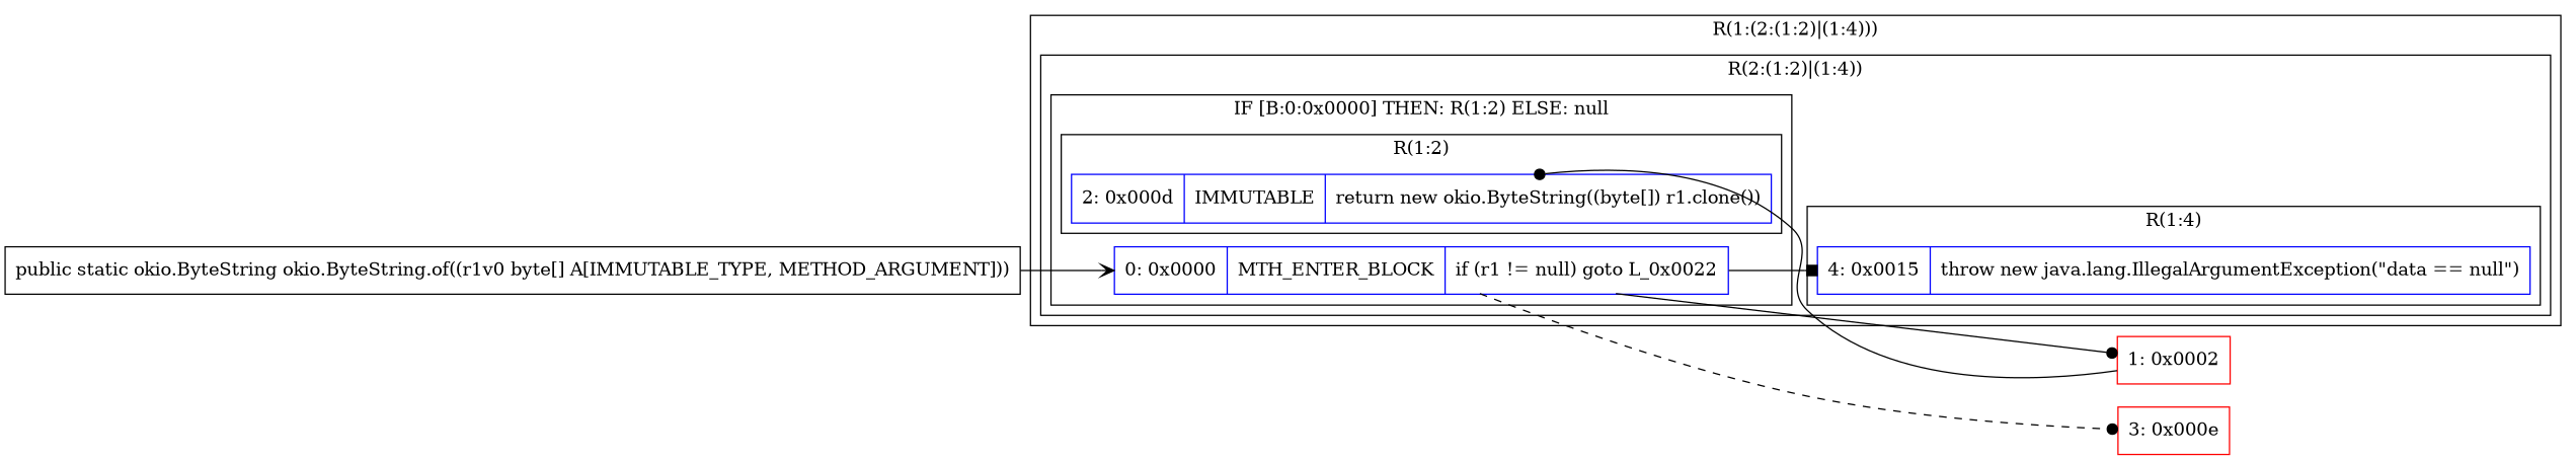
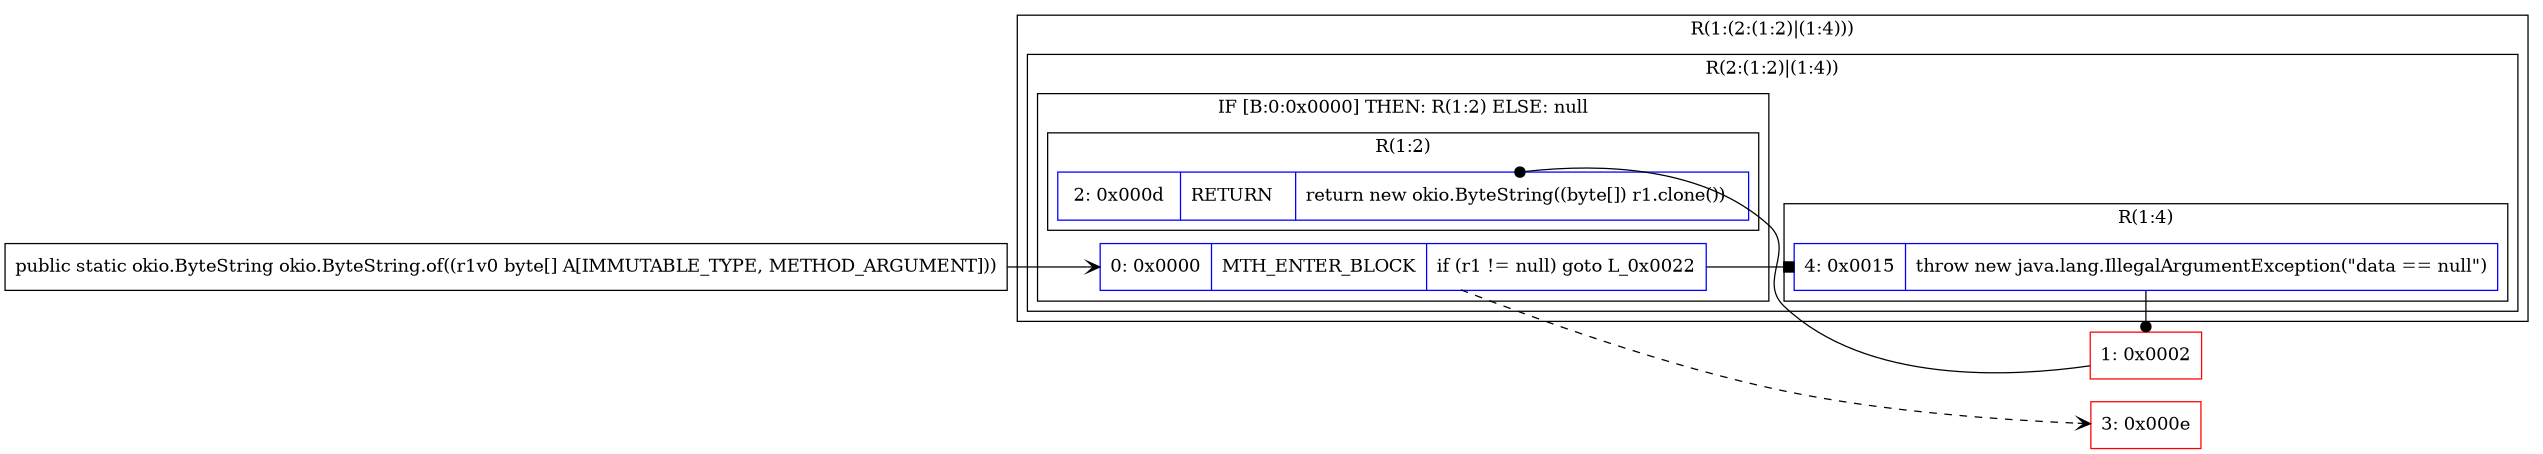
  digraph {
    rankdir=LR
    node [color=blue shape=record]
    edge [arrowhead=dot]
-   n1 [label="{2\:\ 0x000d|IMMUTABLE\l|return new okio.ByteString((byte[]) r1.clone())\l}"]
+   n1 [label="{2\:\ 0x000d|RETURN\l|return new okio.ByteString((byte[]) r1.clone())\l}"]
    n2 [label="{0\:\ 0x0000|MTH_ENTER_BLOCK\l|if (r1 != null) goto L_0x0022\l}"]
    n3 [label="{4\:\ 0x0015|throw new java.lang.IllegalArgumentException(\"data == null\")\l}"]
    n4 [color=red label="{1\:\ 0x0002}"]
    n5 [color=red label="{3\:\ 0x000e}"]
    n6 [label="{public static okio.ByteString okio.ByteString.of((r1v0 byte[] A[IMMUTABLE_TYPE, METHOD_ARGUMENT])) }" color=""]
    subgraph cluster_1 {
      label="R(1:(2:(1:2)|(1:4)))"
      subgraph cluster_2 {
        label="R(2:(1:2)|(1:4))"
        subgraph cluster_3 {
          label="IF [B:0:0x0000] THEN: R(1:2) ELSE: null"
          n2
          subgraph cluster_4 {
            label="R(1:2)"
            n1
          }
        }
        subgraph cluster_5 {
          label="R(1:4)"
          n3
        }
      }
    }
    n2 -> n3 [arrowhead=box]
-   n2 -> n4
-   n2 -> n5 [style=dashed]
+   n3 -> n4
+   n2 -> n5 [arrowhead=vee style=dashed]
    n4 -> n1
    n6 -> n2 [arrowhead=vee]
  }
